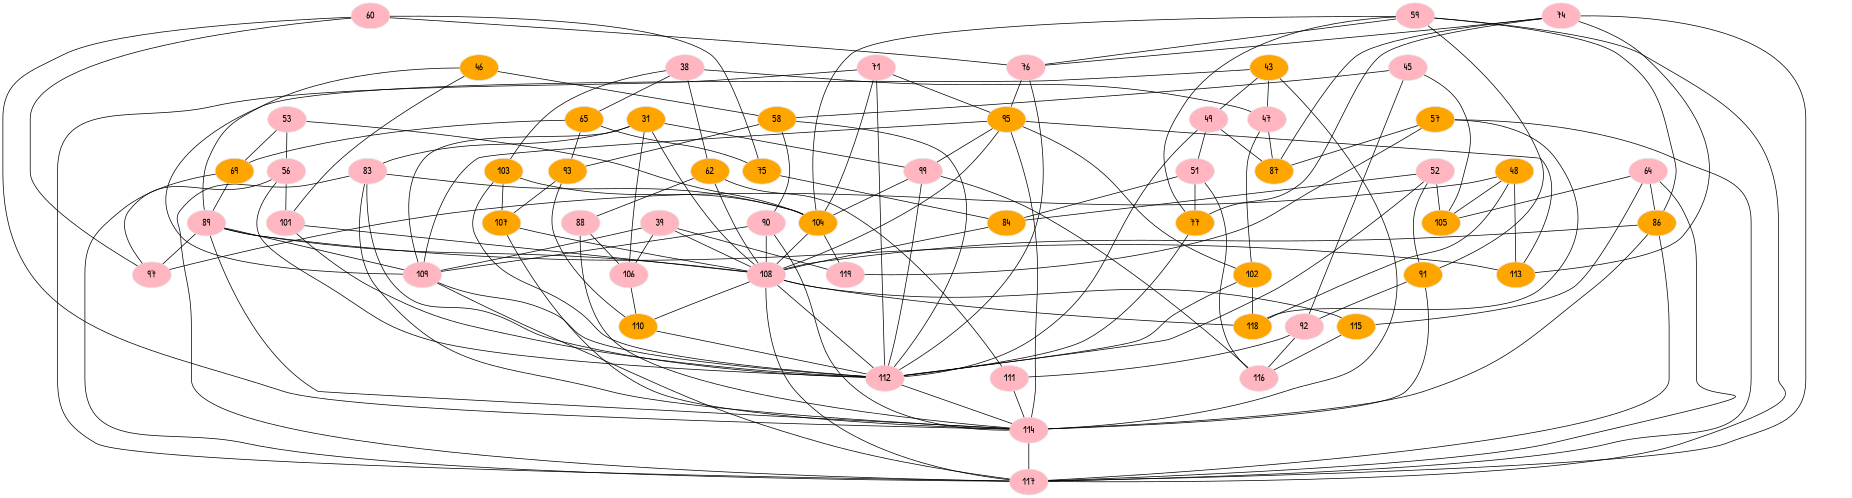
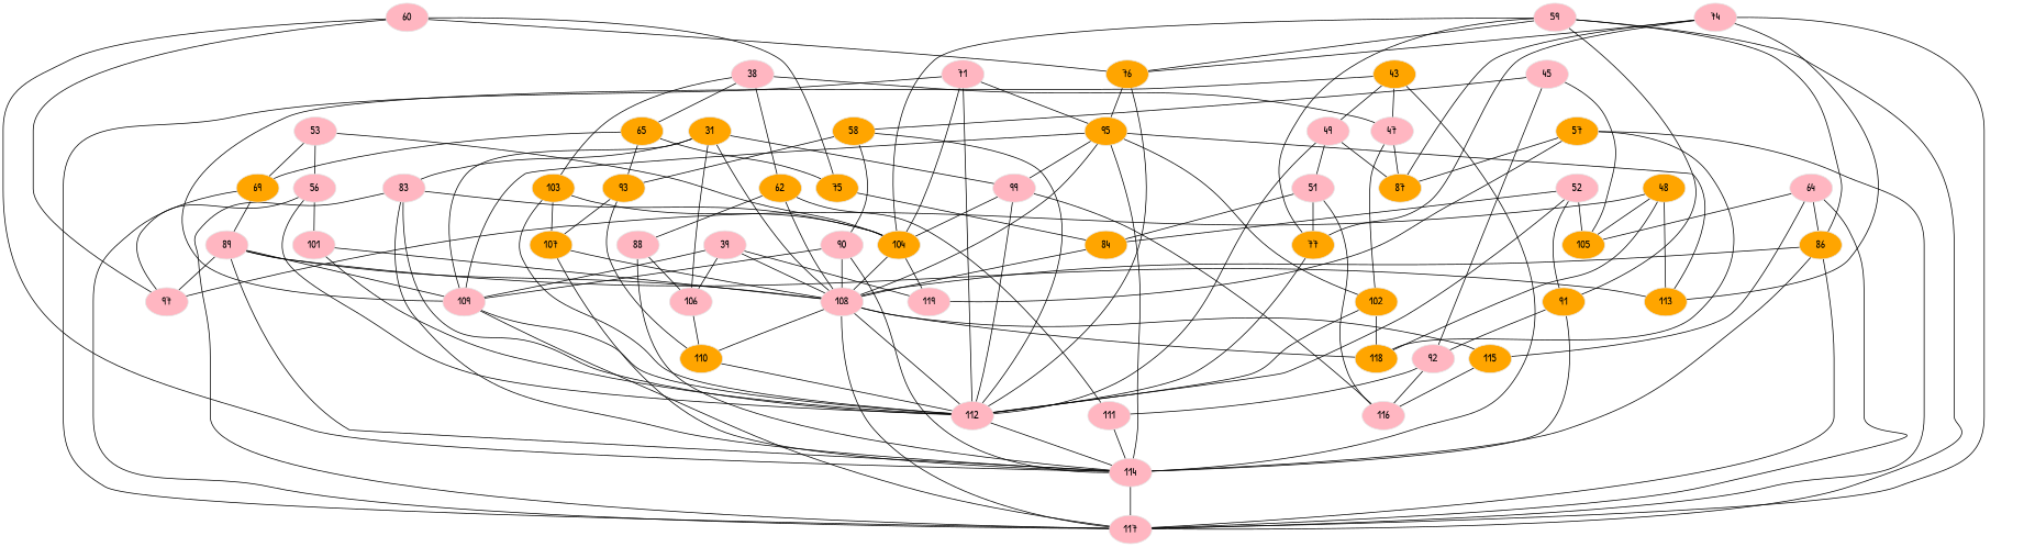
  graph {
    fontname="Patrick Hand"
    node [color=gray90 fillcolor=lightpink fontname="Patrick Hand" style=filled]
    edge [fontname="Patrick Hand"]
    31 [fillcolor=orange super="+25"]
    83 [super="+55"]
    99 [super="+10"]
    106
    108 [super="+16+80"]
    109 [super="+85"]
    114 [super="+6+19+96+100"]
    117 [super="+81+66"]
    112 [super="+11+50+73+92+35+67"]
    104 [fillcolor=orange super="+26+40"]
    116
    110 [fillcolor=orange]
    118 [fillcolor=orange]
    115 [fillcolor=orange]
    38
    47
    62 [fillcolor=orange]
    65 [fillcolor=orange]
    103 [fillcolor=orange]
    87 [fillcolor=orange]
    102 [fillcolor=orange]
    88
    111
    69 [fillcolor=orange]
    75 [fillcolor=orange]
    93 [fillcolor=orange]
    107 [fillcolor=orange]
    39
    119
    43 [fillcolor=orange super="+42"]
    49
    51
    58 [fillcolor=orange super="+20"]
    90
    45
    n36 [label=92 super="+72"]
    105 [fillcolor=orange]
-   46 [fillcolor=orange]
    89 [super="+21"]
    101
    97
    113 [fillcolor=orange]
    48 [fillcolor=orange]
    77 [fillcolor=orange super="+68"]
    84 [fillcolor=orange]
    52
    91 [fillcolor=orange super="+78+44"]
    53
    56
    57 [fillcolor=orange]
    59 [super="+1+29"]
-   76 [super="+61"]
+   76 [fillcolor=orange super="+61"]
    86 [fillcolor=orange]
    95 [fillcolor=orange super="+41+79"]
    60
    64 [super="+4"]
    71
    74 [super="+32"]
    31 -- 83
    31 -- 99 [weight=2]
    31 -- 106
    31 -- 108
    31 -- 109
    83 -- 114
    83 -- 117
    83 -- 112 [weight=2]
    83 -- 104
    99 -- 112
    99 -- 104
    99 -- 116
    106 -- 110
    108 -- 117
    108 -- 112 [weight=4]
    108 -- 110
    108 -- 118
    108 -- 115
    109 -- 117
    109 -- 112
    114 -- 117 [weight=4]
    112 -- 114 [weight=3]
    104 -- 108 [weight=2]
    104 -- 119
    110 -- 112
    115 -- 116
    38 -- 47
    38 -- 62
    38 -- 65
    38 -- 103
    47 -- 87
    47 -- 102
    62 -- 108
    62 -- 88
    62 -- 111
    65 -- 69
    65 -- 75
    65 -- 93
    103 -- 112
    103 -- 104
    103 -- 107
    102 -- 112
    102 -- 118
    88 -- 106
    88 -- 114 [weight=2]
    111 -- 114
    69 -- 117
    69 -- 89
    75 -- 84
    93 -- 110
    93 -- 107
    107 -- 108
    107 -- 114
    39 -- 106
    39 -- 108
    39 -- 109
    39 -- 119
    43 -- 109
    43 -- 114 [weight=3]
    43 -- 47
    43 -- 49
    49 -- 112
    49 -- 87
    49 -- 51
    51 -- 116
    51 -- 77
    51 -- 84
    58 -- 112
    58 -- 93
    58 -- 90
    90 -- 108
    90 -- 109
    90 -- 114
    45 -- 58
    45 -- n36
    45 -- 105
    n36 -- 116
    n36 -- 111 [weight=2]
-   46 -- 58 [weight=2]
-   46 -- 89
-   46 -- 101
    89 -- 108
    89 -- 109
    89 -- 114 [weight=2]
    89 -- 97
    89 -- 113
    101 -- 108
    101 -- 112
    48 -- 118
    48 -- 105
    48 -- 97
    48 -- 113
    77 -- 112 [weight=2]
    84 -- 108
    52 -- 112
    52 -- 105
    52 -- 84
    52 -- 91
    91 -- 114 [weight=4]
    91 -- n36 [weight=2]
    53 -- 104 [weight=2]
    53 -- 69
    53 -- 56
    56 -- 112
    56 -- 101
    56 -- 97
    57 -- 117
    57 -- 118
    57 -- 87
    57 -- 119
    59 -- 117 [weight=2]
    59 -- 104
    59 -- 77 [weight=2]
    59 -- 91
    59 -- 76
    59 -- 86
    76 -- 112
    76 -- 95 [weight=2]
    86 -- 108
    86 -- 114
    86 -- 117
    95 -- 99
    95 -- 108
    95 -- 109
    95 -- 114 [weight=2]
    95 -- 102
    95 -- 113
    60 -- 114
    60 -- 75
    60 -- 97
    60 -- 76
    64 -- 117
    64 -- 115 [weight=2]
    64 -- 105
    64 -- 86
    71 -- 117
    71 -- 112
    71 -- 104
    71 -- 95
    74 -- 117 [weight=2]
    74 -- 87
    74 -- 113
    74 -- 77
    74 -- 76
  }
